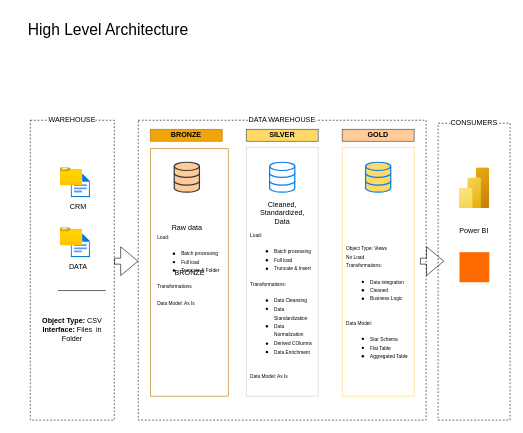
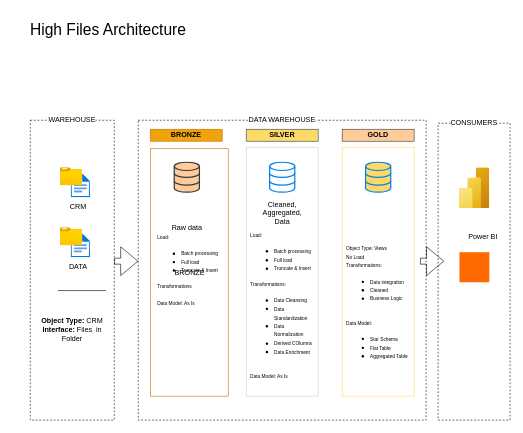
  <mxCell id="0" />
  <mxCell id="1" parent="0" />
  <mxCell id="2" value="" style="rounded=0;whiteSpace=wrap;html=1;fillColor=none;dashed=1;" parent="1" vertex="1"><mxGeometry x="730" y="205" width="120" height="495" as="geometry" /></mxCell>
  <mxCell id="3" value="" style="rounded=0;whiteSpace=wrap;html=1;fillColor=none;dashed=1;" parent="1" vertex="1"><mxGeometry x="230" y="200" width="480" height="500" as="geometry" /></mxCell>
  <mxCell id="4" value="BRONZE" style="rounded=0;whiteSpace=wrap;html=1;fillColor=none;fontColor=#000000;strokeColor=#BD7000;" parent="1" vertex="1"><mxGeometry x="250.5" y="247.5" width="129.5" height="412.5" as="geometry" /></mxCell>
  <mxCell id="5" value="" style="rounded=0;whiteSpace=wrap;html=1;fillColor=none;dashed=1;" parent="1" vertex="1"><mxGeometry x="50" y="200" width="140" height="500" as="geometry" /></mxCell>
- <mxCell id="6" value="&lt;font style=&quot;font-size: 26px;&quot;&gt;High Level Architecture&lt;/font&gt;" style="text;html=1;align=center;verticalAlign=middle;whiteSpace=wrap;rounded=0;" parent="1" vertex="1"><mxGeometry x="20" y="20" width="320" height="60" as="geometry" /></mxCell>
+ <mxCell id="6" value="&lt;font style=&quot;font-size: 26px;&quot;&gt;High Files Architecture&lt;/font&gt;" style="text;html=1;align=center;verticalAlign=middle;whiteSpace=wrap;rounded=0;" parent="1" vertex="1"><mxGeometry x="20" y="20" width="320" height="60" as="geometry" /></mxCell>
  <mxCell id="7" value="CONSUMERS" style="rounded=0;whiteSpace=wrap;html=1;fillColor=none;dashed=1;strokeColor=none;labelBackgroundColor=default;" parent="1" vertex="1"><mxGeometry x="730" y="175" width="120" height="60" as="geometry" /></mxCell>
  <mxCell id="8" value="DATA WAREHOUSE" style="rounded=0;whiteSpace=wrap;html=1;fillColor=none;dashed=1;strokeColor=none;labelBackgroundColor=default;" parent="1" vertex="1"><mxGeometry x="230" y="170" width="480" height="60" as="geometry" /></mxCell>
  <mxCell id="9" value="WAREHOUSE" style="rounded=0;whiteSpace=wrap;html=1;fillColor=none;dashed=1;strokeColor=none;labelBackgroundColor=default;" parent="1" vertex="1"><mxGeometry x="60" y="170" width="120" height="60" as="geometry" /></mxCell>
  <mxCell id="10" value="" style="rounded=0;whiteSpace=wrap;html=1;fillColor=none;strokeColor=#CCCCCC;" parent="1" vertex="1"><mxGeometry x="410" y="245" width="120" height="415" as="geometry" /></mxCell>
  <mxCell id="11" value="SILVER" style="rounded=0;whiteSpace=wrap;html=1;fillColor=#ffd966;strokeColor=#23445d;fontStyle=1;" parent="1" vertex="1"><mxGeometry x="410" y="215" width="120" height="20" as="geometry" /></mxCell>
  <mxCell id="12" value="BRONZE" style="rounded=0;whiteSpace=wrap;html=1;fillColor=#f0a30a;fontColor=#000000;strokeColor=#BD7000;fontStyle=1" parent="1" vertex="1"><mxGeometry x="250" y="215" width="120" height="20" as="geometry" /></mxCell>
  <mxCell id="13" value="" style="rounded=0;whiteSpace=wrap;html=1;fillColor=none;strokeColor=#FFD966;" parent="1" vertex="1"><mxGeometry x="570" y="245" width="120" height="415" as="geometry" /></mxCell>
  <mxCell id="14" value="GOLD" style="rounded=0;whiteSpace=wrap;html=1;fillColor=#ffcc99;strokeColor=#36393d;fontStyle=1;fontColor=#000000;" parent="1" vertex="1"><mxGeometry x="570" y="215" width="120" height="20" as="geometry" /></mxCell>
  <mxCell id="15" value="" style="image;aspect=fixed;html=1;points=[];align=center;fontSize=12;image=img/lib/azure2/general/File.svg;" parent="1" vertex="1"><mxGeometry x="117.77" y="289" width="32.46" height="40" as="geometry" /></mxCell>
  <mxCell id="16" value="CRM" style="text;html=1;align=center;verticalAlign=middle;whiteSpace=wrap;rounded=0;" parent="1" vertex="1"><mxGeometry x="100" y="331.5" width="60" height="27.5" as="geometry" /></mxCell>
  <mxCell id="17" value="" style="image;aspect=fixed;html=1;points=[];align=center;fontSize=12;image=img/lib/azure2/general/Folder_Blank.svg;" parent="1" vertex="1"><mxGeometry x="100" y="279" width="36.96" height="30" as="geometry" /></mxCell>
  <mxCell id="18" value="" style="image;aspect=fixed;html=1;points=[];align=center;fontSize=12;image=img/lib/azure2/general/File.svg;" parent="1" vertex="1"><mxGeometry x="117.77" y="389" width="32.46" height="40" as="geometry" /></mxCell>
  <mxCell id="19" value="DATA" style="text;html=1;align=center;verticalAlign=middle;whiteSpace=wrap;rounded=0;" parent="1" vertex="1"><mxGeometry x="100" y="429" width="60" height="30" as="geometry" /></mxCell>
  <mxCell id="20" value="" style="image;aspect=fixed;html=1;points=[];align=center;fontSize=12;image=img/lib/azure2/general/Folder_Blank.svg;" parent="1" vertex="1"><mxGeometry x="100" y="379" width="36.96" height="30" as="geometry" /></mxCell>
  <mxCell id="21" value="" style="endArrow=none;html=1;rounded=0;" parent="1" edge="1"><mxGeometry width="50" height="50" relative="1" as="geometry"><mxPoint x="96" y="484" as="sourcePoint" /><mxPoint x="176" y="484" as="targetPoint" /></mxGeometry></mxCell>
- <mxCell id="22" value="&lt;b&gt;Object Type: &lt;/b&gt;CSV&lt;div&gt;&lt;b&gt;Interface: &lt;/b&gt;Files&amp;nbsp; in Folder&lt;/div&gt;" style="text;html=1;align=center;verticalAlign=middle;whiteSpace=wrap;rounded=0;" parent="1" vertex="1"><mxGeometry x="60" y="494" width="120" height="110" as="geometry" /></mxCell>
+ <mxCell id="22" value="&lt;b&gt;Object Type: &lt;/b&gt;CRM&lt;div&gt;&lt;b&gt;Interface: &lt;/b&gt;Files&amp;nbsp; in Folder&lt;/div&gt;" style="text;html=1;align=center;verticalAlign=middle;whiteSpace=wrap;rounded=0;" parent="1" vertex="1"><mxGeometry x="60" y="494" width="120" height="110" as="geometry" /></mxCell>
  <mxCell id="23" value="" style="html=1;verticalLabelPosition=bottom;align=center;labelBackgroundColor=#ffffff;verticalAlign=top;strokeWidth=2;strokeColor=#0080F0;shadow=0;dashed=0;shape=mxgraph.ios7.icons.data;fillColor=#FDFDFD;" parent="1" vertex="1"><mxGeometry x="449" y="270" width="42" height="50" as="geometry" /></mxCell>
  <mxCell id="24" value="" style="html=1;verticalLabelPosition=bottom;align=center;labelBackgroundColor=#ffffff;verticalAlign=top;strokeWidth=2;strokeColor=#0080F0;shadow=0;dashed=0;shape=mxgraph.ios7.icons.data;fillColor=#FFD966;" parent="1" vertex="1"><mxGeometry x="609" y="270" width="42" height="50" as="geometry" /></mxCell>
  <mxCell id="25" value="" style="html=1;verticalLabelPosition=bottom;align=center;labelBackgroundColor=#ffffff;verticalAlign=top;strokeWidth=2;strokeColor=#36393d;shadow=0;dashed=0;shape=mxgraph.ios7.icons.data;fillColor=#ffcc99;" parent="1" vertex="1"><mxGeometry x="290" y="270" width="42" height="50" as="geometry" /></mxCell>
  <mxCell id="26" value="&lt;div&gt;&lt;span style=&quot;font-size: 8px;&quot;&gt;Object Type: Views&lt;/span&gt;&lt;/div&gt;&lt;span style=&quot;font-size: 8px;&quot;&gt;No Load&lt;/span&gt;&lt;br&gt;&lt;div&gt;&lt;div&gt;&lt;font style=&quot;font-size: 8px;&quot;&gt;Transformations:&lt;/font&gt;&lt;/div&gt;&lt;/div&gt;&lt;div&gt;&lt;ul&gt;&lt;li&gt;&lt;font style=&quot;font-size: 8px;&quot;&gt;Data integration&lt;/font&gt;&lt;/li&gt;&lt;li&gt;&lt;font style=&quot;font-size: 8px;&quot;&gt;Cleaned&lt;/font&gt;&lt;/li&gt;&lt;li&gt;&lt;font style=&quot;font-size: 8px;&quot;&gt;Business Logic&lt;/font&gt;&lt;/li&gt;&lt;/ul&gt;&lt;/div&gt;&lt;div&gt;&lt;font style=&quot;font-size: 8px;&quot;&gt;&lt;br&gt;&lt;/font&gt;&lt;/div&gt;&lt;div&gt;&lt;font style=&quot;font-size: 8px;&quot;&gt;Data Model:&amp;nbsp;&lt;/font&gt;&lt;/div&gt;&lt;div&gt;&lt;ul&gt;&lt;li&gt;&lt;font style=&quot;font-size: 8px;&quot;&gt;Star Schema&lt;/font&gt;&lt;/li&gt;&lt;li&gt;&lt;font style=&quot;font-size: 8px;&quot;&gt;Flat Table&lt;/font&gt;&lt;/li&gt;&lt;li&gt;&lt;font style=&quot;font-size: 8px;&quot;&gt;Aggregated Table&lt;/font&gt;&lt;/li&gt;&lt;/ul&gt;&lt;/div&gt;" style="text;html=1;align=left;verticalAlign=middle;whiteSpace=wrap;rounded=0;" parent="1" vertex="1"><mxGeometry x="575" y="470" width="110" height="77" as="geometry" /></mxCell>
- <mxCell id="27" value="Cleaned, Standardized, Data" style="text;html=1;align=center;verticalAlign=middle;whiteSpace=wrap;rounded=0;" parent="1" vertex="1"><mxGeometry x="430.5" y="340" width="79" height="30" as="geometry" /></mxCell>
+ <mxCell id="27" value="Cleaned, Aggregated, Data" style="text;html=1;align=center;verticalAlign=middle;whiteSpace=wrap;rounded=0;" parent="1" vertex="1"><mxGeometry x="430.5" y="340" width="79" height="30" as="geometry" /></mxCell>
  <mxCell id="28" value="Raw data" style="text;html=1;align=center;verticalAlign=middle;whiteSpace=wrap;rounded=0;" parent="1" vertex="1"><mxGeometry x="271.5" y="365" width="79" height="30" as="geometry" /></mxCell>
- <mxCell id="29" value="&lt;font style=&quot;font-size: 8px;&quot;&gt;Load:&amp;nbsp;&lt;/font&gt;&lt;div&gt;&lt;ul&gt;&lt;li&gt;&lt;font style=&quot;font-size: 8px;&quot;&gt;Batch processing&lt;/font&gt;&lt;/li&gt;&lt;li style=&quot;&quot;&gt;&lt;font style=&quot;font-size: 8px;&quot;&gt;Full load&lt;/font&gt;&lt;/li&gt;&lt;li&gt;&lt;font style=&quot;font-size: 8px;&quot;&gt;Truncate &amp;amp; Folder&lt;/font&gt;&lt;/li&gt;&lt;/ul&gt;&lt;div&gt;&lt;font style=&quot;font-size: 8px;&quot;&gt;Transformations&lt;/font&gt;&lt;/div&gt;&lt;/div&gt;&lt;div&gt;&lt;font style=&quot;font-size: 8px;&quot;&gt;&lt;br&gt;&lt;/font&gt;&lt;/div&gt;&lt;div&gt;&lt;font style=&quot;font-size: 8px;&quot;&gt;Data Model: As Is&lt;/font&gt;&lt;/div&gt;" style="text;html=1;align=left;verticalAlign=middle;whiteSpace=wrap;rounded=0;" parent="1" vertex="1"><mxGeometry x="260" y="411.5" width="110" height="77" as="geometry" /></mxCell>
+ <mxCell id="29" value="&lt;font style=&quot;font-size: 8px;&quot;&gt;Load:&amp;nbsp;&lt;/font&gt;&lt;div&gt;&lt;ul&gt;&lt;li&gt;&lt;font style=&quot;font-size: 8px;&quot;&gt;Batch processing&lt;/font&gt;&lt;/li&gt;&lt;li style=&quot;&quot;&gt;&lt;font style=&quot;font-size: 8px;&quot;&gt;Full load&lt;/font&gt;&lt;/li&gt;&lt;li&gt;&lt;font style=&quot;font-size: 8px;&quot;&gt;Truncate &amp;amp; Insert&lt;/font&gt;&lt;/li&gt;&lt;/ul&gt;&lt;div&gt;&lt;font style=&quot;font-size: 8px;&quot;&gt;Transformations&lt;/font&gt;&lt;/div&gt;&lt;/div&gt;&lt;div&gt;&lt;font style=&quot;font-size: 8px;&quot;&gt;&lt;br&gt;&lt;/font&gt;&lt;/div&gt;&lt;div&gt;&lt;font style=&quot;font-size: 8px;&quot;&gt;Data Model: As Is&lt;/font&gt;&lt;/div&gt;" style="text;html=1;align=left;verticalAlign=middle;whiteSpace=wrap;rounded=0;" parent="1" vertex="1"><mxGeometry x="260" y="411.5" width="110" height="77" as="geometry" /></mxCell>
  <mxCell id="30" value="&lt;font style=&quot;font-size: 8px;&quot;&gt;Load:&amp;nbsp;&lt;/font&gt;&lt;div&gt;&lt;ul&gt;&lt;li&gt;&lt;font style=&quot;font-size: 8px;&quot;&gt;Batch processing&lt;/font&gt;&lt;/li&gt;&lt;li style=&quot;&quot;&gt;&lt;font style=&quot;font-size: 8px;&quot;&gt;Full load&lt;/font&gt;&lt;/li&gt;&lt;li&gt;&lt;font style=&quot;font-size: 8px;&quot;&gt;Truncate &amp;amp; Insert&lt;/font&gt;&lt;/li&gt;&lt;/ul&gt;&lt;div&gt;&lt;font style=&quot;font-size: 8px;&quot;&gt;Transformations:&lt;/font&gt;&lt;/div&gt;&lt;/div&gt;&lt;div&gt;&lt;ul&gt;&lt;li&gt;&lt;font style=&quot;font-size: 8px;&quot;&gt;Data Cleansing&lt;/font&gt;&lt;/li&gt;&lt;li&gt;&lt;font style=&quot;font-size: 8px;&quot;&gt;Data Standardization&lt;/font&gt;&lt;/li&gt;&lt;li&gt;&lt;font style=&quot;font-size: 8px;&quot;&gt;Data Normalization&lt;/font&gt;&lt;/li&gt;&lt;li&gt;&lt;font style=&quot;font-size: 8px;&quot;&gt;Derived COlumns&lt;/font&gt;&lt;/li&gt;&lt;li&gt;&lt;font style=&quot;font-size: 8px;&quot;&gt;Data Enrichment&lt;/font&gt;&lt;/li&gt;&lt;/ul&gt;&lt;/div&gt;&lt;div&gt;&lt;font style=&quot;font-size: 8px;&quot;&gt;&lt;br&gt;&lt;/font&gt;&lt;/div&gt;&lt;div&gt;&lt;font style=&quot;font-size: 8px;&quot;&gt;Data Model: As Is&lt;/font&gt;&lt;/div&gt;" style="text;html=1;align=left;verticalAlign=middle;whiteSpace=wrap;rounded=0;" parent="1" vertex="1"><mxGeometry x="415" y="470" width="110" height="77" as="geometry" /></mxCell>
  <mxCell id="31" value="" style="image;aspect=fixed;html=1;points=[];align=center;fontSize=12;image=img/lib/azure2/analytics/Power_BI_Embedded.svg;" parent="1" vertex="1"><mxGeometry x="765" y="279" width="51" height="68" as="geometry" /></mxCell>
  <mxCell id="32" value="" style="points=[];aspect=fixed;html=1;align=center;shadow=0;dashed=0;fillColor=#FF6A00;strokeColor=none;shape=mxgraph.alibaba_cloud.machine_learning;" vertex="1" parent="1"><mxGeometry x="765.6" y="420" width="49.8" height="50.1" as="geometry" /></mxCell>
- <mxCell id="33" value="Power BI" style="text;html=1;align=center;verticalAlign=middle;whiteSpace=wrap;rounded=0;" vertex="1" parent="1"><mxGeometry x="759.9" y="370" width="60" height="30" as="geometry" /></mxCell>
+ <mxCell id="33" value="Power BI" style="text;html=1;align=center;verticalAlign=middle;whiteSpace=wrap;rounded=0;" vertex="1" parent="1"><mxGeometry x="774.9" y="380" width="60" height="30" as="geometry" /></mxCell>
  <mxCell id="34" value="" style="shape=flexArrow;endArrow=classic;html=1;rounded=0;entryX=0;entryY=0.5;entryDx=0;entryDy=0;endWidth=37;endSize=9.27;width=10;" edge="1" parent="1"><mxGeometry width="50" height="50" relative="1" as="geometry"><mxPoint x="700" y="435" as="sourcePoint" /><mxPoint x="740" y="435" as="targetPoint" /></mxGeometry></mxCell>
  <mxCell id="35" value="" style="shape=flexArrow;endArrow=classic;html=1;rounded=0;entryX=0;entryY=0.5;entryDx=0;entryDy=0;endWidth=37;endSize=9.27;width=10;" edge="1" parent="1"><mxGeometry width="50" height="50" relative="1" as="geometry"><mxPoint x="190" y="435" as="sourcePoint" /><mxPoint x="230" y="435" as="targetPoint" /></mxGeometry></mxCell>
